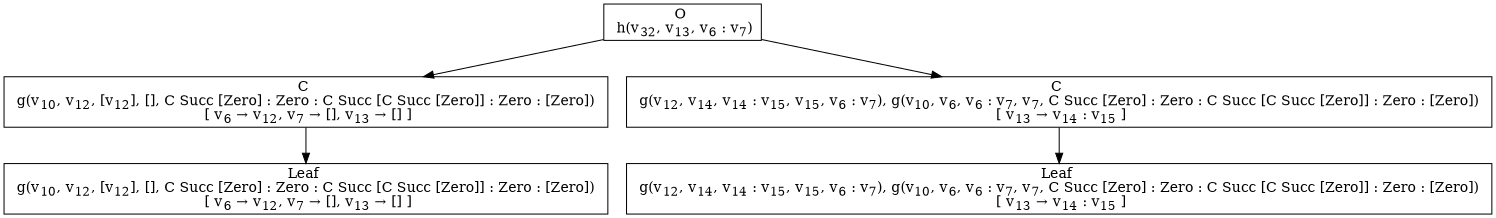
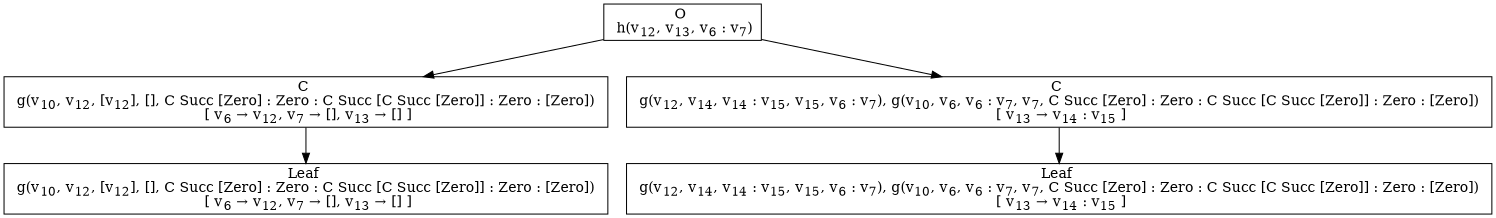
  digraph {
    rankdir=TB
    node [fillcolor=white shape=box style=filled]
-   n1 [label=<O <BR/> h(v<SUB>32</SUB>, v<SUB>13</SUB>, v<SUB>6</SUB> : v<SUB>7</SUB>)>]
+   n1 [label=<O <BR/> h(v<SUB>12</SUB>, v<SUB>13</SUB>, v<SUB>6</SUB> : v<SUB>7</SUB>)>]
    n2 [label=<C <BR/> g(v<SUB>10</SUB>, v<SUB>12</SUB>, [v<SUB>12</SUB>], [], C Succ [Zero] : Zero : C Succ [C Succ [Zero]] : Zero : [Zero]) <BR/>  [ v<SUB>6</SUB> &rarr; v<SUB>12</SUB>, v<SUB>7</SUB> &rarr; [], v<SUB>13</SUB> &rarr; [] ] >]
    n3 [label=<C <BR/> g(v<SUB>12</SUB>, v<SUB>14</SUB>, v<SUB>14</SUB> : v<SUB>15</SUB>, v<SUB>15</SUB>, v<SUB>6</SUB> : v<SUB>7</SUB>), g(v<SUB>10</SUB>, v<SUB>6</SUB>, v<SUB>6</SUB> : v<SUB>7</SUB>, v<SUB>7</SUB>, C Succ [Zero] : Zero : C Succ [C Succ [Zero]] : Zero : [Zero]) <BR/>  [ v<SUB>13</SUB> &rarr; v<SUB>14</SUB> : v<SUB>15</SUB> ] >]
    n4 [label=<Leaf <BR/> g(v<SUB>10</SUB>, v<SUB>12</SUB>, [v<SUB>12</SUB>], [], C Succ [Zero] : Zero : C Succ [C Succ [Zero]] : Zero : [Zero]) <BR/>  [ v<SUB>6</SUB> &rarr; v<SUB>12</SUB>, v<SUB>7</SUB> &rarr; [], v<SUB>13</SUB> &rarr; [] ] >]
    n5 [label=<Leaf <BR/> g(v<SUB>12</SUB>, v<SUB>14</SUB>, v<SUB>14</SUB> : v<SUB>15</SUB>, v<SUB>15</SUB>, v<SUB>6</SUB> : v<SUB>7</SUB>), g(v<SUB>10</SUB>, v<SUB>6</SUB>, v<SUB>6</SUB> : v<SUB>7</SUB>, v<SUB>7</SUB>, C Succ [Zero] : Zero : C Succ [C Succ [Zero]] : Zero : [Zero]) <BR/>  [ v<SUB>13</SUB> &rarr; v<SUB>14</SUB> : v<SUB>15</SUB> ] >]
    n1 -> n2
    n1 -> n3
    n2 -> n4
    n3 -> n5
  }
